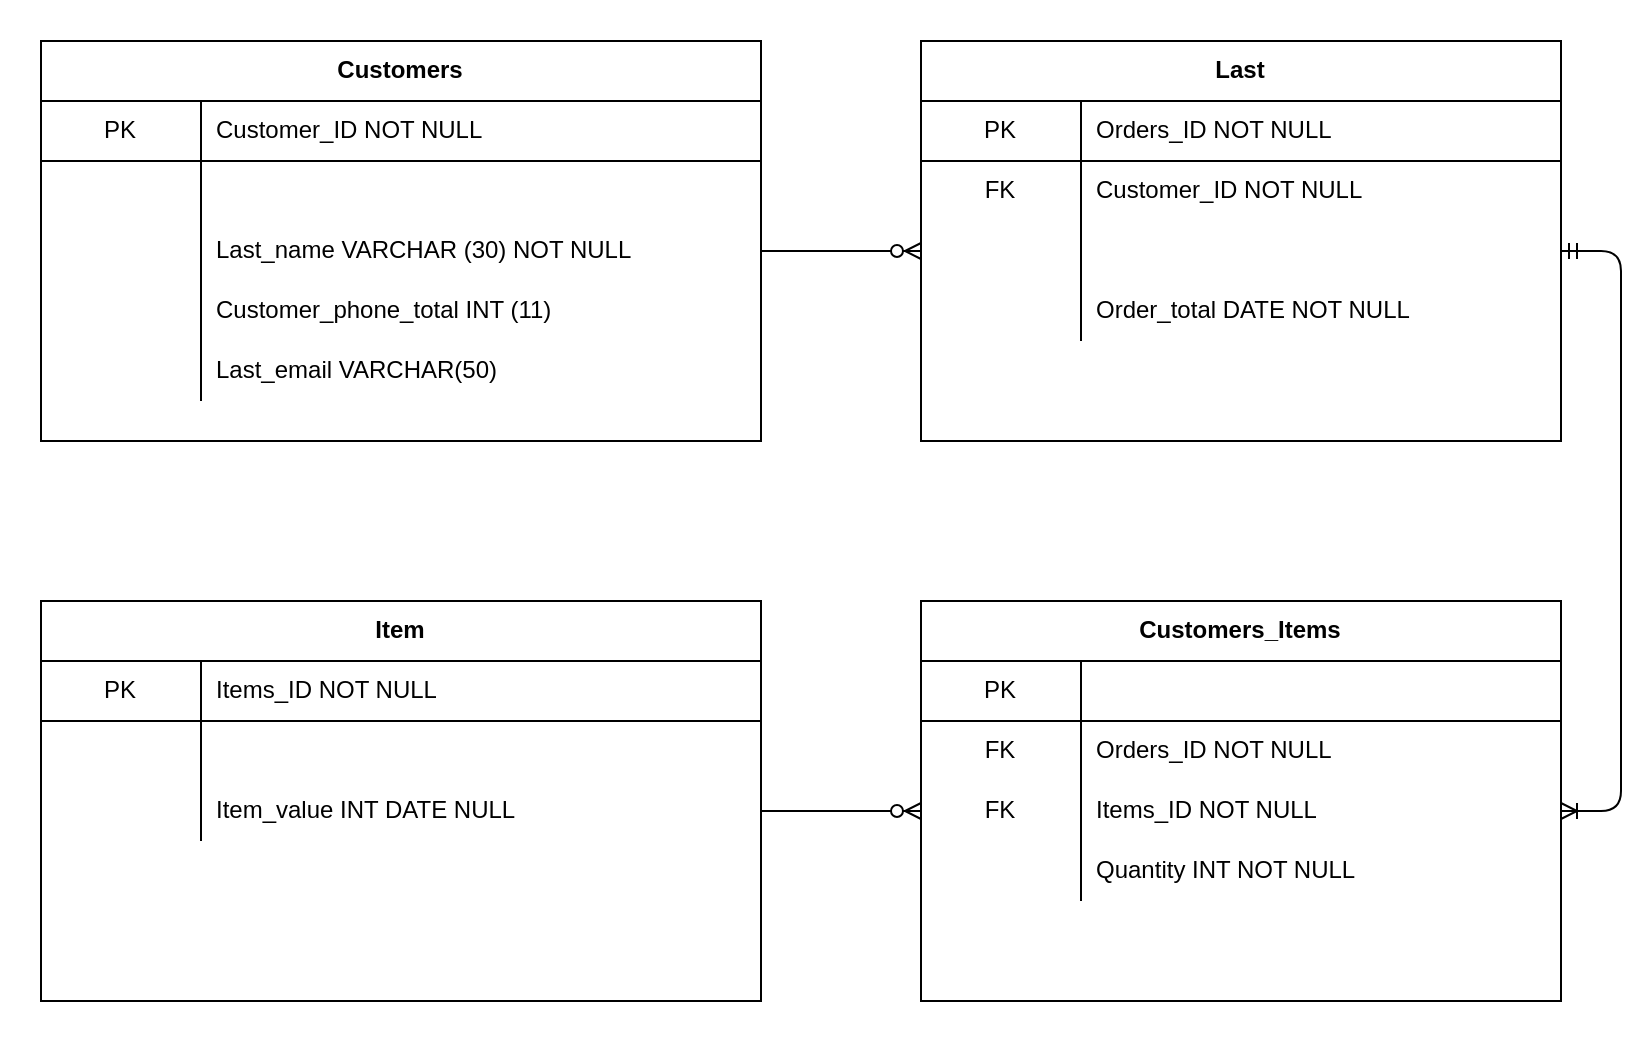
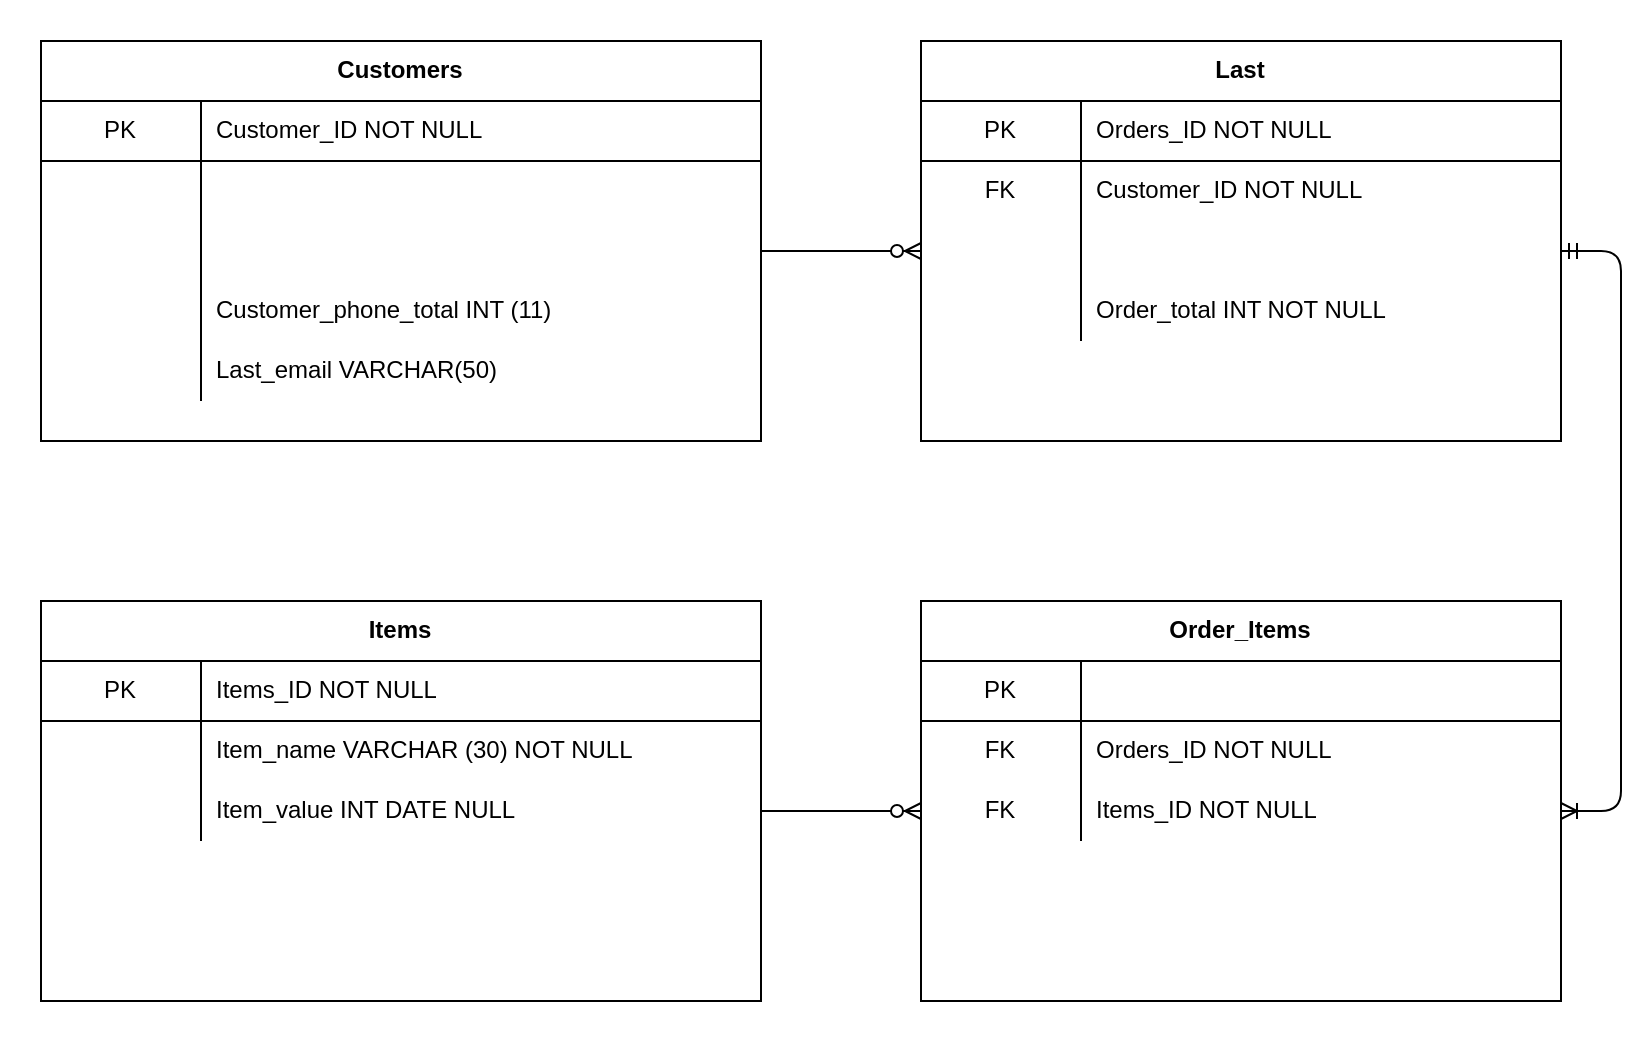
  <mxCell id="0" />
  <mxCell id="1" parent="0" />
  <mxCell id="2" value="Customers" style="shape=table;html=1;whiteSpace=wrap;startSize=30;container=1;collapsible=0;childLayout=tableLayout;fixedRows=1;rowLines=0;fontStyle=1;align=center;" parent="1" vertex="1"><mxGeometry x="20" y="20" width="360" height="200" as="geometry" /></mxCell>
  <mxCell id="3" value="" style="shape=partialRectangle;html=1;whiteSpace=wrap;collapsible=0;dropTarget=0;pointerEvents=0;fillColor=none;top=0;left=0;bottom=1;right=0;points=[[0,0.5],[1,0.5]];portConstraint=eastwest;" parent="2" vertex="1"><mxGeometry y="30" width="360" height="30" as="geometry" /></mxCell>
  <mxCell id="4" value="PK" style="shape=partialRectangle;html=1;whiteSpace=wrap;connectable=0;fillColor=none;top=0;left=0;bottom=0;right=0;overflow=hidden;" parent="3" vertex="1"><mxGeometry width="80" height="30" as="geometry" /></mxCell>
  <mxCell id="5" value="Customer_ID NOT NULL" style="shape=partialRectangle;html=1;whiteSpace=wrap;connectable=0;fillColor=none;top=0;left=0;bottom=0;right=0;align=left;spacingLeft=6;overflow=hidden;" parent="3" vertex="1"><mxGeometry x="80" width="280" height="30" as="geometry" /></mxCell>
  <mxCell id="6" value="" style="shape=partialRectangle;html=1;whiteSpace=wrap;collapsible=0;dropTarget=0;pointerEvents=0;fillColor=none;top=0;left=0;bottom=0;right=0;points=[[0,0.5],[1,0.5]];portConstraint=eastwest;" parent="2" vertex="1"><mxGeometry y="60" width="360" height="30" as="geometry" /></mxCell>
  <mxCell id="7" value="" style="shape=partialRectangle;html=1;whiteSpace=wrap;connectable=0;fillColor=none;top=0;left=0;bottom=0;right=0;overflow=hidden;" parent="6" vertex="1"><mxGeometry width="80" height="30" as="geometry" /></mxCell>
  <mxCell id="8" value="" style="shape=partialRectangle;html=1;whiteSpace=wrap;collapsible=0;dropTarget=0;pointerEvents=0;fillColor=none;top=0;left=0;bottom=0;right=0;points=[[0,0.5],[1,0.5]];portConstraint=eastwest;" parent="2" vertex="1"><mxGeometry y="90" width="360" height="30" as="geometry" /></mxCell>
  <mxCell id="9" value="" style="shape=partialRectangle;html=1;whiteSpace=wrap;connectable=0;fillColor=none;top=0;left=0;bottom=0;right=0;overflow=hidden;" parent="8" vertex="1"><mxGeometry width="80" height="30" as="geometry" /></mxCell>
- <mxCell id="10" value="Last_name VARCHAR (30) NOT NULL" style="shape=partialRectangle;html=1;whiteSpace=wrap;connectable=0;fillColor=none;top=0;left=0;bottom=0;right=0;align=left;spacingLeft=6;overflow=hidden;" parent="8" vertex="1"><mxGeometry x="80" width="280" height="30" as="geometry" /></mxCell>
  <mxCell id="11" style="shape=partialRectangle;html=1;whiteSpace=wrap;collapsible=0;dropTarget=0;pointerEvents=0;fillColor=none;top=0;left=0;bottom=0;right=0;points=[[0,0.5],[1,0.5]];portConstraint=eastwest;" parent="2" vertex="1"><mxGeometry y="120" width="360" height="30" as="geometry" /></mxCell>
  <mxCell id="12" style="shape=partialRectangle;html=1;whiteSpace=wrap;connectable=0;fillColor=none;top=0;left=0;bottom=0;right=0;overflow=hidden;" parent="11" vertex="1"><mxGeometry width="80" height="30" as="geometry" /></mxCell>
  <mxCell id="13" value="Customer_phone_total INT (11)&amp;nbsp;" style="shape=partialRectangle;html=1;whiteSpace=wrap;connectable=0;fillColor=none;top=0;left=0;bottom=0;right=0;align=left;spacingLeft=6;overflow=hidden;" parent="11" vertex="1"><mxGeometry x="80" width="280" height="30" as="geometry" /></mxCell>
  <mxCell id="14" style="shape=partialRectangle;html=1;whiteSpace=wrap;collapsible=0;dropTarget=0;pointerEvents=0;fillColor=none;top=0;left=0;bottom=0;right=0;points=[[0,0.5],[1,0.5]];portConstraint=eastwest;" parent="2" vertex="1"><mxGeometry y="150" width="360" height="30" as="geometry" /></mxCell>
  <mxCell id="15" style="shape=partialRectangle;html=1;whiteSpace=wrap;connectable=0;fillColor=none;top=0;left=0;bottom=0;right=0;overflow=hidden;" parent="14" vertex="1"><mxGeometry width="80" height="30" as="geometry" /></mxCell>
  <mxCell id="16" value="Last_email VARCHAR(50)" style="shape=partialRectangle;html=1;whiteSpace=wrap;connectable=0;fillColor=none;top=0;left=0;bottom=0;right=0;align=left;spacingLeft=6;overflow=hidden;" parent="14" vertex="1"><mxGeometry x="80" width="280" height="30" as="geometry" /></mxCell>
  <mxCell id="17" value="Last" style="shape=table;html=1;whiteSpace=wrap;startSize=30;container=1;collapsible=0;childLayout=tableLayout;fixedRows=1;rowLines=0;fontStyle=1;align=center;" parent="1" vertex="1"><mxGeometry x="460" y="20" width="320" height="200" as="geometry" /></mxCell>
  <mxCell id="18" value="" style="shape=partialRectangle;html=1;whiteSpace=wrap;collapsible=0;dropTarget=0;pointerEvents=0;fillColor=none;top=0;left=0;bottom=1;right=0;points=[[0,0.5],[1,0.5]];portConstraint=eastwest;" parent="17" vertex="1"><mxGeometry y="30" width="320" height="30" as="geometry" /></mxCell>
  <mxCell id="19" value="PK" style="shape=partialRectangle;html=1;whiteSpace=wrap;connectable=0;fillColor=none;top=0;left=0;bottom=0;right=0;overflow=hidden;" parent="18" vertex="1"><mxGeometry width="80" height="30" as="geometry" /></mxCell>
  <mxCell id="20" value="Orders_ID NOT NULL" style="shape=partialRectangle;html=1;whiteSpace=wrap;connectable=0;fillColor=none;top=0;left=0;bottom=0;right=0;align=left;spacingLeft=6;overflow=hidden;" parent="18" vertex="1"><mxGeometry x="80" width="240" height="30" as="geometry" /></mxCell>
  <mxCell id="21" value="" style="shape=partialRectangle;html=1;whiteSpace=wrap;collapsible=0;dropTarget=0;pointerEvents=0;fillColor=none;top=0;left=0;bottom=0;right=0;points=[[0,0.5],[1,0.5]];portConstraint=eastwest;" parent="17" vertex="1"><mxGeometry y="60" width="320" height="30" as="geometry" /></mxCell>
  <mxCell id="22" value="FK" style="shape=partialRectangle;html=1;whiteSpace=wrap;connectable=0;fillColor=none;top=0;left=0;bottom=0;right=0;overflow=hidden;" parent="21" vertex="1"><mxGeometry width="80" height="30" as="geometry" /></mxCell>
  <mxCell id="23" value="Customer_ID NOT NULL" style="shape=partialRectangle;html=1;whiteSpace=wrap;connectable=0;fillColor=none;top=0;left=0;bottom=0;right=0;align=left;spacingLeft=6;overflow=hidden;" parent="21" vertex="1"><mxGeometry x="80" width="240" height="30" as="geometry" /></mxCell>
  <mxCell id="24" value="" style="shape=partialRectangle;html=1;whiteSpace=wrap;collapsible=0;dropTarget=0;pointerEvents=0;fillColor=none;top=0;left=0;bottom=0;right=0;points=[[0,0.5],[1,0.5]];portConstraint=eastwest;" parent="17" vertex="1"><mxGeometry y="90" width="320" height="30" as="geometry" /></mxCell>
  <mxCell id="25" value="" style="shape=partialRectangle;html=1;whiteSpace=wrap;connectable=0;fillColor=none;top=0;left=0;bottom=0;right=0;overflow=hidden;" parent="24" vertex="1"><mxGeometry width="80" height="30" as="geometry" /></mxCell>
  <mxCell id="26" style="shape=partialRectangle;html=1;whiteSpace=wrap;collapsible=0;dropTarget=0;pointerEvents=0;fillColor=none;top=0;left=0;bottom=0;right=0;points=[[0,0.5],[1,0.5]];portConstraint=eastwest;" parent="17" vertex="1"><mxGeometry y="120" width="320" height="30" as="geometry" /></mxCell>
  <mxCell id="27" style="shape=partialRectangle;html=1;whiteSpace=wrap;connectable=0;fillColor=none;top=0;left=0;bottom=0;right=0;overflow=hidden;" parent="26" vertex="1"><mxGeometry width="80" height="30" as="geometry" /></mxCell>
- <mxCell id="28" value="Order_total DATE NOT NULL" style="shape=partialRectangle;html=1;whiteSpace=wrap;connectable=0;fillColor=none;top=0;left=0;bottom=0;right=0;align=left;spacingLeft=6;overflow=hidden;" parent="26" vertex="1"><mxGeometry x="80" width="240" height="30" as="geometry" /></mxCell>
- <mxCell id="29" value="Item" style="shape=table;html=1;whiteSpace=wrap;startSize=30;container=1;collapsible=0;childLayout=tableLayout;fixedRows=1;rowLines=0;fontStyle=1;align=center;" parent="1" vertex="1"><mxGeometry x="20" y="300" width="360" height="200" as="geometry" /></mxCell>
+ <mxCell id="28" value="Order_total INT NOT NULL" style="shape=partialRectangle;html=1;whiteSpace=wrap;connectable=0;fillColor=none;top=0;left=0;bottom=0;right=0;align=left;spacingLeft=6;overflow=hidden;" parent="26" vertex="1"><mxGeometry x="80" width="240" height="30" as="geometry" /></mxCell>
+ <mxCell id="29" value="Items" style="shape=table;html=1;whiteSpace=wrap;startSize=30;container=1;collapsible=0;childLayout=tableLayout;fixedRows=1;rowLines=0;fontStyle=1;align=center;" parent="1" vertex="1"><mxGeometry x="20" y="300" width="360" height="200" as="geometry" /></mxCell>
  <mxCell id="30" value="" style="shape=partialRectangle;html=1;whiteSpace=wrap;collapsible=0;dropTarget=0;pointerEvents=0;fillColor=none;top=0;left=0;bottom=1;right=0;points=[[0,0.5],[1,0.5]];portConstraint=eastwest;" parent="29" vertex="1"><mxGeometry y="30" width="360" height="30" as="geometry" /></mxCell>
  <mxCell id="31" value="PK" style="shape=partialRectangle;html=1;whiteSpace=wrap;connectable=0;fillColor=none;top=0;left=0;bottom=0;right=0;overflow=hidden;" parent="30" vertex="1"><mxGeometry width="80" height="30" as="geometry" /></mxCell>
  <mxCell id="32" value="Items_ID NOT NULL" style="shape=partialRectangle;html=1;whiteSpace=wrap;connectable=0;fillColor=none;top=0;left=0;bottom=0;right=0;align=left;spacingLeft=6;overflow=hidden;" parent="30" vertex="1"><mxGeometry x="80" width="280" height="30" as="geometry" /></mxCell>
  <mxCell id="33" value="" style="shape=partialRectangle;html=1;whiteSpace=wrap;collapsible=0;dropTarget=0;pointerEvents=0;fillColor=none;top=0;left=0;bottom=0;right=0;points=[[0,0.5],[1,0.5]];portConstraint=eastwest;" parent="29" vertex="1"><mxGeometry y="60" width="360" height="30" as="geometry" /></mxCell>
  <mxCell id="34" value="" style="shape=partialRectangle;html=1;whiteSpace=wrap;connectable=0;fillColor=none;top=0;left=0;bottom=0;right=0;overflow=hidden;" parent="33" vertex="1"><mxGeometry width="80" height="30" as="geometry" /></mxCell>
+ <mxCell id="35" value="Item_name VARCHAR (30) NOT NULL" style="shape=partialRectangle;html=1;whiteSpace=wrap;connectable=0;fillColor=none;top=0;left=0;bottom=0;right=0;align=left;spacingLeft=6;overflow=hidden;" parent="33" vertex="1"><mxGeometry x="80" width="280" height="30" as="geometry" /></mxCell>
  <mxCell id="36" value="" style="shape=partialRectangle;html=1;whiteSpace=wrap;collapsible=0;dropTarget=0;pointerEvents=0;fillColor=none;top=0;left=0;bottom=0;right=0;points=[[0,0.5],[1,0.5]];portConstraint=eastwest;" parent="29" vertex="1"><mxGeometry y="90" width="360" height="30" as="geometry" /></mxCell>
  <mxCell id="37" value="" style="shape=partialRectangle;html=1;whiteSpace=wrap;connectable=0;fillColor=none;top=0;left=0;bottom=0;right=0;overflow=hidden;" parent="36" vertex="1"><mxGeometry width="80" height="30" as="geometry" /></mxCell>
  <mxCell id="38" value="Item_value INT DATE NULL" style="shape=partialRectangle;html=1;whiteSpace=wrap;connectable=0;fillColor=none;top=0;left=0;bottom=0;right=0;align=left;spacingLeft=6;overflow=hidden;" parent="36" vertex="1"><mxGeometry x="80" width="280" height="30" as="geometry" /></mxCell>
- <mxCell id="39" value="Customers_Items" style="shape=table;html=1;whiteSpace=wrap;startSize=30;container=1;collapsible=0;childLayout=tableLayout;fixedRows=1;rowLines=0;fontStyle=1;align=center;" parent="1" vertex="1"><mxGeometry x="460" y="300" width="320" height="200" as="geometry" /></mxCell>
+ <mxCell id="39" value="Order_Items" style="shape=table;html=1;whiteSpace=wrap;startSize=30;container=1;collapsible=0;childLayout=tableLayout;fixedRows=1;rowLines=0;fontStyle=1;align=center;" parent="1" vertex="1"><mxGeometry x="460" y="300" width="320" height="200" as="geometry" /></mxCell>
  <mxCell id="40" value="" style="shape=partialRectangle;html=1;whiteSpace=wrap;collapsible=0;dropTarget=0;pointerEvents=0;fillColor=none;top=0;left=0;bottom=1;right=0;points=[[0,0.5],[1,0.5]];portConstraint=eastwest;" parent="39" vertex="1"><mxGeometry y="30" width="320" height="30" as="geometry" /></mxCell>
  <mxCell id="41" value="PK" style="shape=partialRectangle;html=1;whiteSpace=wrap;connectable=0;fillColor=none;top=0;left=0;bottom=0;right=0;overflow=hidden;" parent="40" vertex="1"><mxGeometry width="80" height="30" as="geometry" /></mxCell>
  <mxCell id="42" value="" style="shape=partialRectangle;html=1;whiteSpace=wrap;collapsible=0;dropTarget=0;pointerEvents=0;fillColor=none;top=0;left=0;bottom=0;right=0;points=[[0,0.5],[1,0.5]];portConstraint=eastwest;" parent="39" vertex="1"><mxGeometry y="60" width="320" height="30" as="geometry" /></mxCell>
  <mxCell id="43" value="FK" style="shape=partialRectangle;html=1;whiteSpace=wrap;connectable=0;fillColor=none;top=0;left=0;bottom=0;right=0;overflow=hidden;" parent="42" vertex="1"><mxGeometry width="80" height="30" as="geometry" /></mxCell>
  <mxCell id="44" value="Orders_ID NOT NULL" style="shape=partialRectangle;html=1;whiteSpace=wrap;connectable=0;fillColor=none;top=0;left=0;bottom=0;right=0;align=left;spacingLeft=6;overflow=hidden;" parent="42" vertex="1"><mxGeometry x="80" width="240" height="30" as="geometry" /></mxCell>
  <mxCell id="45" value="" style="shape=partialRectangle;html=1;whiteSpace=wrap;collapsible=0;dropTarget=0;pointerEvents=0;fillColor=none;top=0;left=0;bottom=0;right=0;points=[[0,0.5],[1,0.5]];portConstraint=eastwest;" parent="39" vertex="1"><mxGeometry y="90" width="320" height="30" as="geometry" /></mxCell>
  <mxCell id="46" value="FK" style="shape=partialRectangle;html=1;whiteSpace=wrap;connectable=0;fillColor=none;top=0;left=0;bottom=0;right=0;overflow=hidden;" parent="45" vertex="1"><mxGeometry width="80" height="30" as="geometry" /></mxCell>
  <mxCell id="47" value="Items_ID NOT NULL" style="shape=partialRectangle;html=1;whiteSpace=wrap;connectable=0;fillColor=none;top=0;left=0;bottom=0;right=0;align=left;spacingLeft=6;overflow=hidden;" parent="45" vertex="1"><mxGeometry x="80" width="240" height="30" as="geometry" /></mxCell>
  <mxCell id="48" style="shape=partialRectangle;html=1;whiteSpace=wrap;collapsible=0;dropTarget=0;pointerEvents=0;fillColor=none;top=0;left=0;bottom=0;right=0;points=[[0,0.5],[1,0.5]];portConstraint=eastwest;" parent="39" vertex="1"><mxGeometry y="120" width="320" height="30" as="geometry" /></mxCell>
  <mxCell id="49" style="shape=partialRectangle;html=1;whiteSpace=wrap;connectable=0;fillColor=none;top=0;left=0;bottom=0;right=0;overflow=hidden;" parent="48" vertex="1"><mxGeometry width="80" height="30" as="geometry" /></mxCell>
- <mxCell id="50" value="Quantity INT NOT NULL" style="shape=partialRectangle;html=1;whiteSpace=wrap;connectable=0;fillColor=none;top=0;left=0;bottom=0;right=0;align=left;spacingLeft=6;overflow=hidden;" parent="48" vertex="1"><mxGeometry x="80" width="240" height="30" as="geometry" /></mxCell>
  <mxCell id="51" value="" style="edgeStyle=entityRelationEdgeStyle;fontSize=12;html=1;endArrow=ERzeroToMany;endFill=1;entryX=0;entryY=0.5;entryDx=0;entryDy=0;exitX=1;exitY=0.5;exitDx=0;exitDy=0;" parent="1" source="8" target="24" edge="1"><mxGeometry width="100" height="100" relative="1" as="geometry"><mxPoint x="350" y="365" as="sourcePoint" /><mxPoint x="450" y="265" as="targetPoint" /></mxGeometry></mxCell>
  <mxCell id="52" value="" style="edgeStyle=entityRelationEdgeStyle;fontSize=12;html=1;endArrow=ERzeroToMany;endFill=1;entryX=0;entryY=0.5;entryDx=0;entryDy=0;exitX=1;exitY=0.5;exitDx=0;exitDy=0;" parent="1" source="36" target="45" edge="1"><mxGeometry width="100" height="100" relative="1" as="geometry"><mxPoint x="400" y="570" as="sourcePoint" /><mxPoint x="480" y="570" as="targetPoint" /></mxGeometry></mxCell>
  <mxCell id="53" value="" style="edgeStyle=entityRelationEdgeStyle;fontSize=12;html=1;endArrow=ERoneToMany;startArrow=ERmandOne;entryX=1;entryY=0.5;entryDx=0;entryDy=0;exitX=1;exitY=0.5;exitDx=0;exitDy=0;" edge="1" parent="1" source="24" target="45"><mxGeometry width="100" height="100" relative="1" as="geometry"><mxPoint x="490" y="680" as="sourcePoint" /><mxPoint x="590" y="580" as="targetPoint" /></mxGeometry></mxCell>
